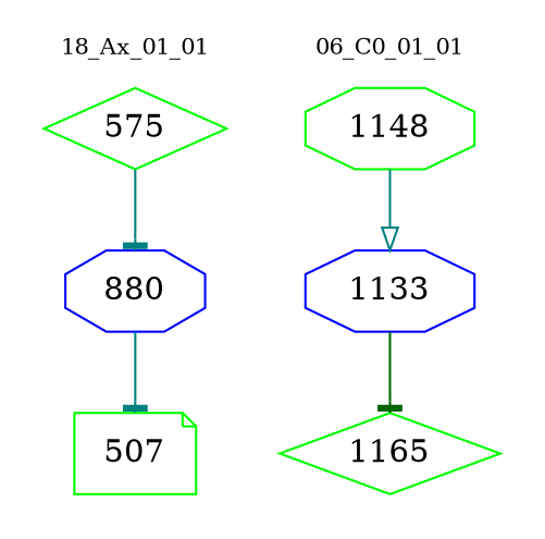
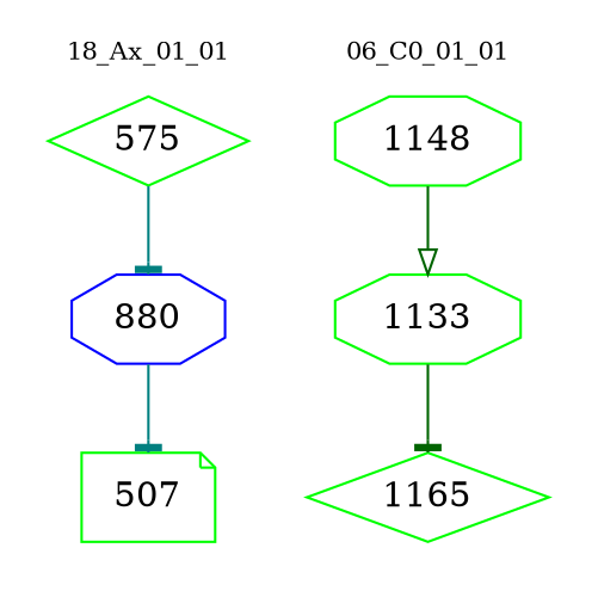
  digraph {
    node [color=green shape=octagon]
    edge [arrowhead=tee color=teal]
    n1 [label=575 shape=diamond]
    n2 [color=blue label=880]
    n3 [label=507 shape=note]
    n4 [label=1148]
-   n5 [color=blue label=1133]
+   n5 [label=1133]
    n6 [label=1165 shape=diamond]
    subgraph cluster_1 {
      color=white
      fontsize=10
      label="18_Ax_01_01"
      n1
      n2
      n3
    }
    subgraph cluster_2 {
      color=white
      fontsize=10
      label="06_C0_01_01"
      n4
      n5
      n6
    }
    n1 -> n2
    n2 -> n3
-   n4 -> n5 [arrowhead=onormal]
+   n4 -> n5 [arrowhead=onormal color=darkgreen]
    n5 -> n6 [color=darkgreen]
  }
